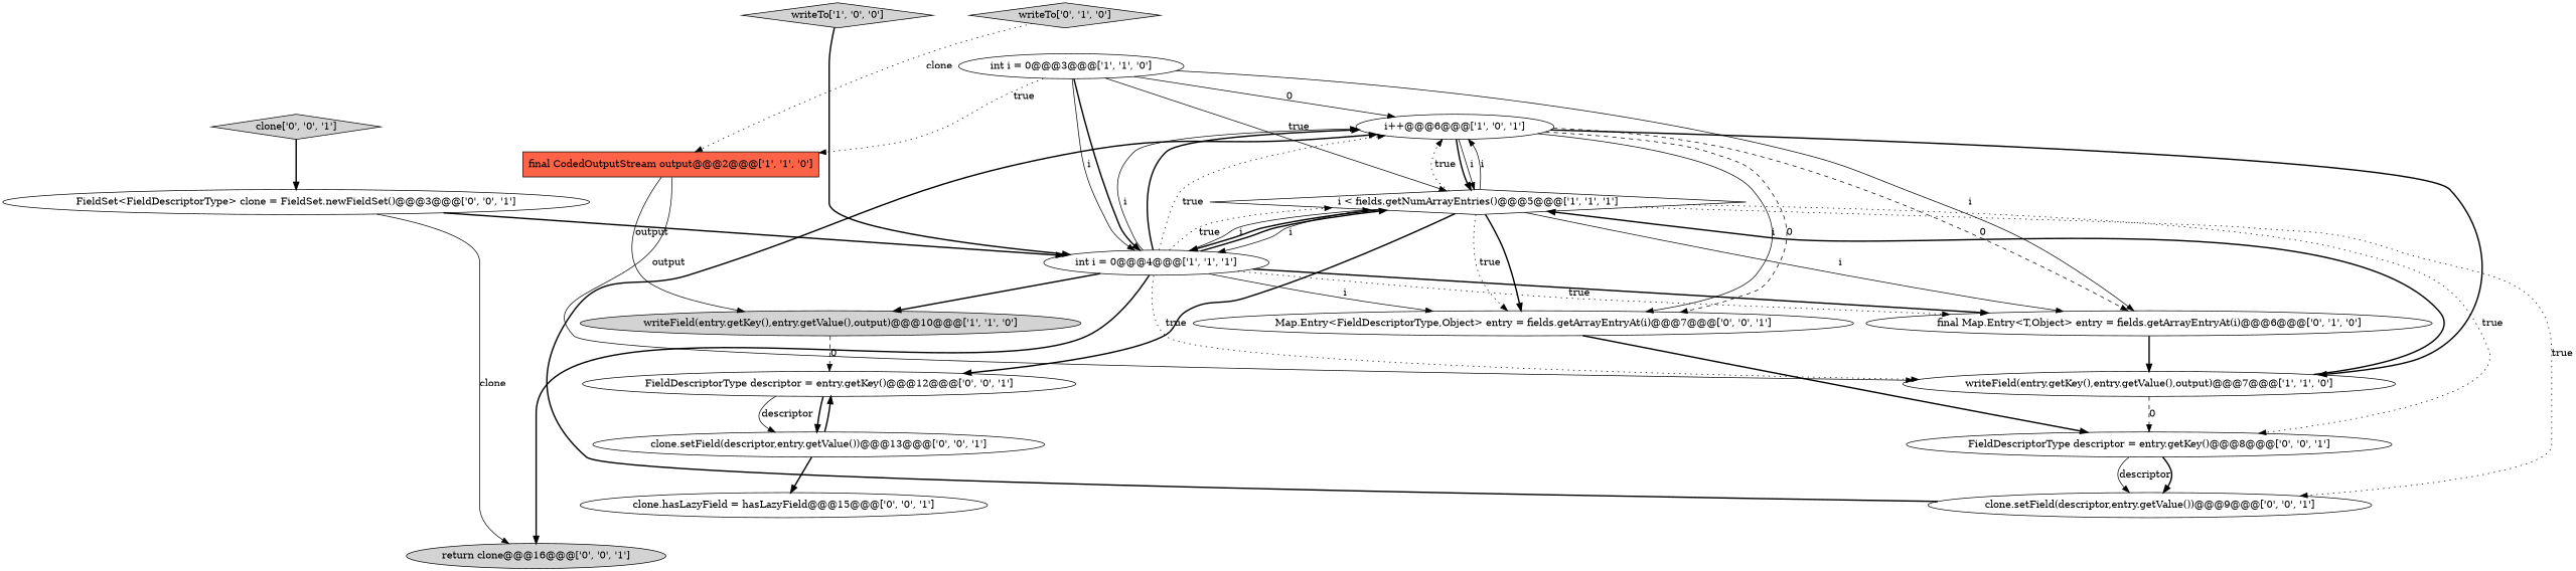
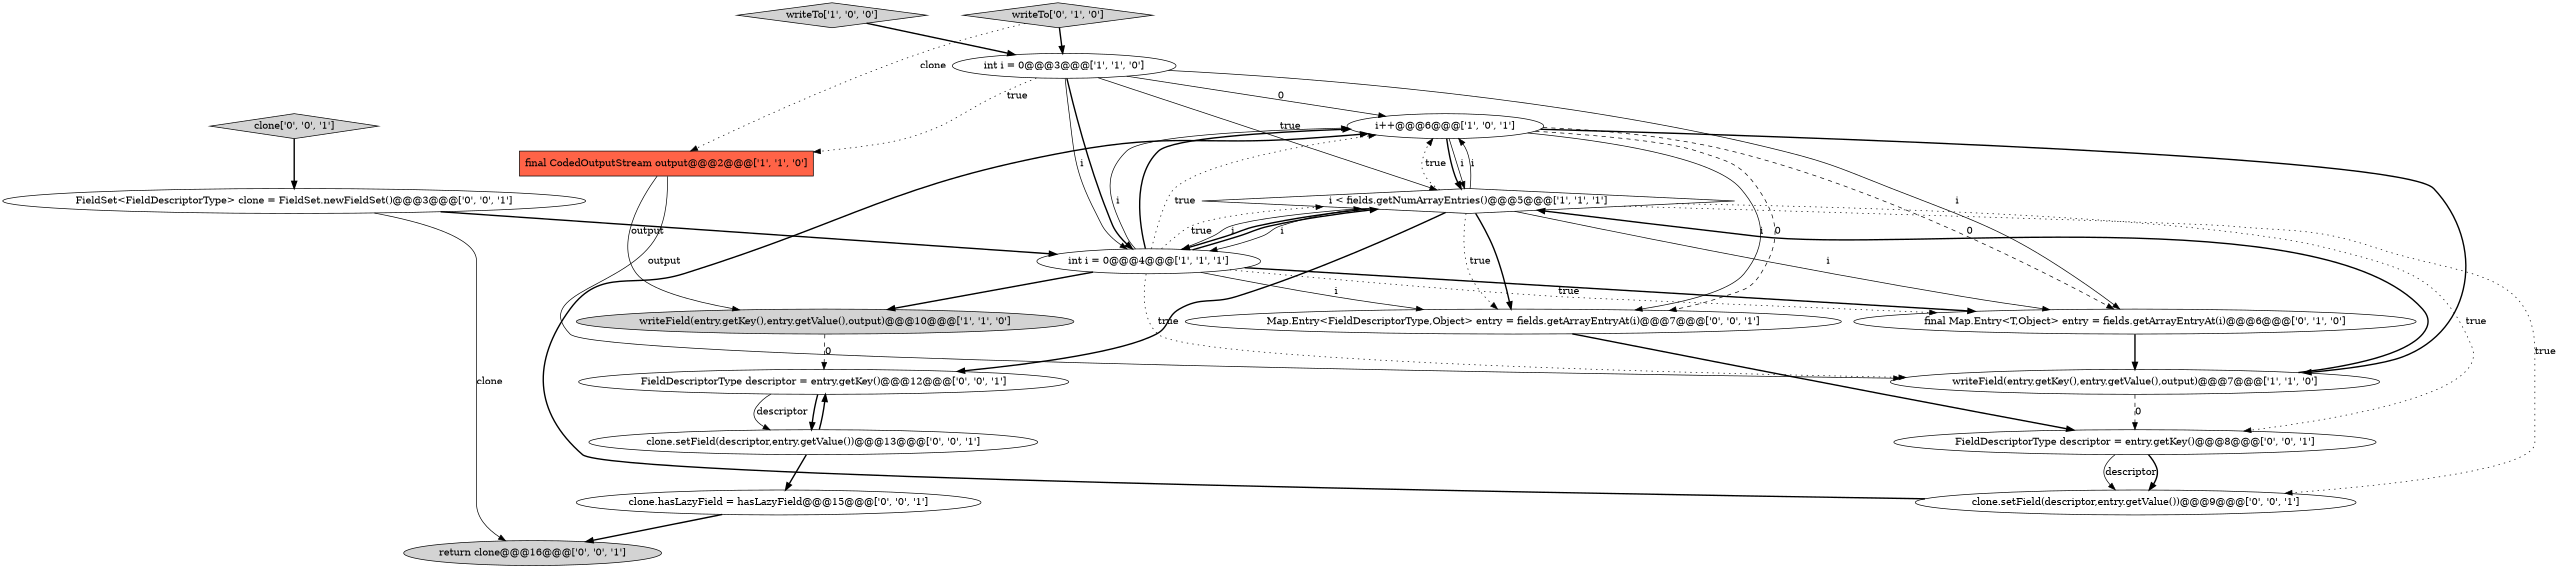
  digraph {
    node [fillcolor=white shape=ellipse style=filled]
    edge [style=bold]
    n1 [label="i++@@@6@@@['1', '0', '1']"]
    n2 [label="i < fields.getNumArrayEntries()@@@5@@@['1', '1', '1']" shape=diamond]
    n3 [label="final Map.Entry<T,Object> entry = fields.getArrayEntryAt(i)@@@6@@@['0', '1', '0']"]
    n4 [label="Map.Entry<FieldDescriptorType,Object> entry = fields.getArrayEntryAt(i)@@@7@@@['0', '0', '1']"]
    n5 [label="writeField(entry.getKey(),entry.getValue(),output)@@@7@@@['1', '1', '0']"]
    n6 [label="int i = 0@@@4@@@['1', '1', '1']"]
    n7 [label="FieldDescriptorType descriptor = entry.getKey()@@@8@@@['0', '0', '1']"]
    n8 [label="clone.setField(descriptor,entry.getValue())@@@9@@@['0', '0', '1']"]
    n9 [label="FieldDescriptorType descriptor = entry.getKey()@@@12@@@['0', '0', '1']"]
    n10 [fillcolor=lightgray label="writeTo['1', '0', '0']" shape=diamond]
    n11 [label="int i = 0@@@3@@@['1', '1', '0']"]
    n12 [fillcolor=tomato label="final CodedOutputStream output@@@2@@@['1', '1', '0']" shape=box]
    n13 [fillcolor=lightgray label="writeField(entry.getKey(),entry.getValue(),output)@@@10@@@['1', '1', '0']"]
    n14 [label="clone.setField(descriptor,entry.getValue())@@@13@@@['0', '0', '1']"]
    n15 [fillcolor=lightgray label="writeTo['0', '1', '0']" shape=diamond]
    n16 [label="clone.hasLazyField = hasLazyField@@@15@@@['0', '0', '1']"]
    n17 [fillcolor=lightgray label="return clone@@@16@@@['0', '0', '1']"]
    n18 [label="FieldSet<FieldDescriptorType> clone = FieldSet.newFieldSet()@@@3@@@['0', '0', '1']"]
    n19 [fillcolor=lightgray label="clone['0', '0', '1']" shape=diamond]
    n1 -> n2
    n1 -> n2 [label=i style=solid]
    n1 -> n3 [label=0 style=dashed]
    n1 -> n4 [label=i style=solid]
    n1 -> n4 [label=0 style=dashed]
    n1 -> n5
    n2 -> n1 [label=i style=solid]
    n2 -> n1 [label=true style=dotted]
    n2 -> n3 [label=i style=solid]
    n2 -> n4
    n2 -> n4 [label=true style=dotted]
    n2 -> n6
    n2 -> n6 [label=i style=solid]
    n2 -> n7 [label=true style=dotted]
    n2 -> n8 [label=true style=dotted]
    n2 -> n9
    n3 -> n5
    n4 -> n7
    n5 -> n2
    n5 -> n7 [label=0 style=dashed]
    n6 -> n1 [label=i style=solid]
    n6 -> n1
    n6 -> n1 [label=true style=dotted]
    n6 -> n2 [label=true style=dotted]
    n6 -> n2 [label=i style=solid]
    n6 -> n2
    n6 -> n3
    n6 -> n3 [label=true style=dotted]
    n6 -> n4 [label=i style=solid]
    n6 -> n5 [label=true style=dotted]
    n6 -> n13
    n7 -> n8 [label=descriptor style=solid]
    n7 -> n8
    n8 -> n1
    n9 -> n14 [label=descriptor style=solid]
    n9 -> n14
-   n10 -> n6
+   n10 -> n11
    n11 -> n1 [label=0 style=solid]
    n11 -> n2 [label=true style=solid]
    n11 -> n3 [label=i style=solid]
    n11 -> n6
    n11 -> n6 [label=i style=solid]
    n11 -> n12 [label=true style=dotted]
    n12 -> n5 [label=output style=solid]
    n12 -> n13 [label=output style=solid]
    n13 -> n9 [label=0 style=dashed]
    n14 -> n9
    n14 -> n16
+   n15 -> n11
    n15 -> n12 [label=clone style=dotted]
-   n6 -> n17
+   n16 -> n17
    n18 -> n6
    n18 -> n17 [label=clone style=solid]
    n19 -> n18
  }
